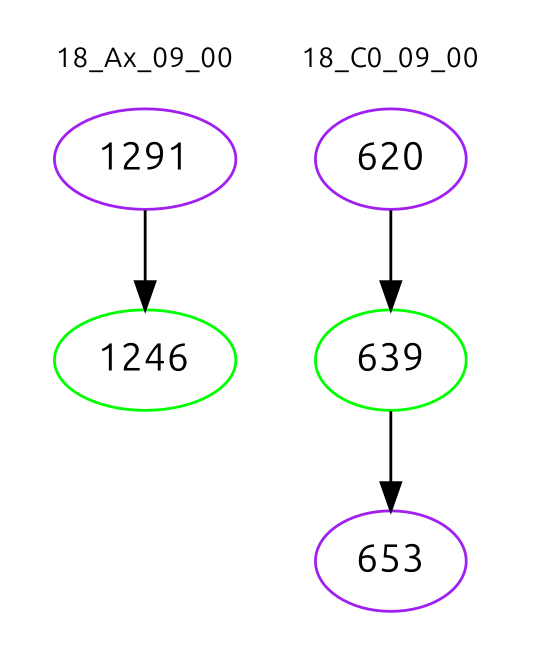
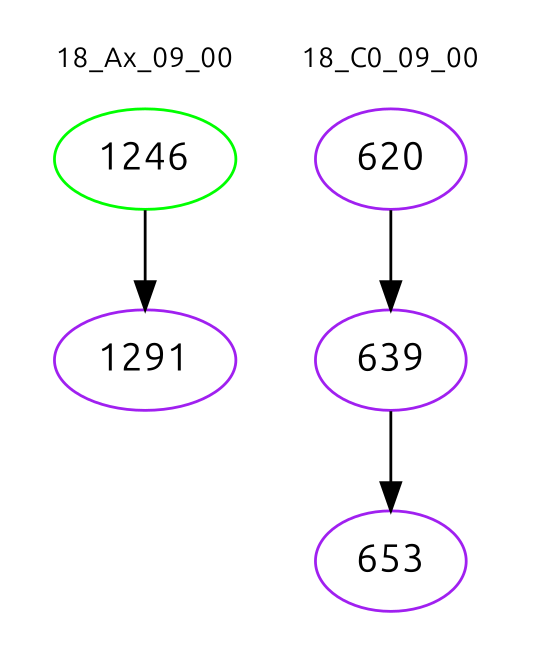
  digraph {
    fontname=Ubuntu
    node [color=purple fontname=Ubuntu]
    edge [color=black fontname=Ubuntu]
    n1 [color=green label=1246]
    n2 [label=1291]
-   n3 [color=green label=639]
+   n3 [label=639]
    n4 [label=653]
    n5 [label=620]
    subgraph cluster_1 {
      color=white
      fontsize=10
      label="18_Ax_09_00"
      n1
      n2
    }
    subgraph cluster_2 {
      color=white
      fontsize=10
      label="18_C0_09_00"
      n3
      n4
      n5
    }
-   n2 -> n1
+   n1 -> n2
    n3 -> n4
    n5 -> n3
  }
